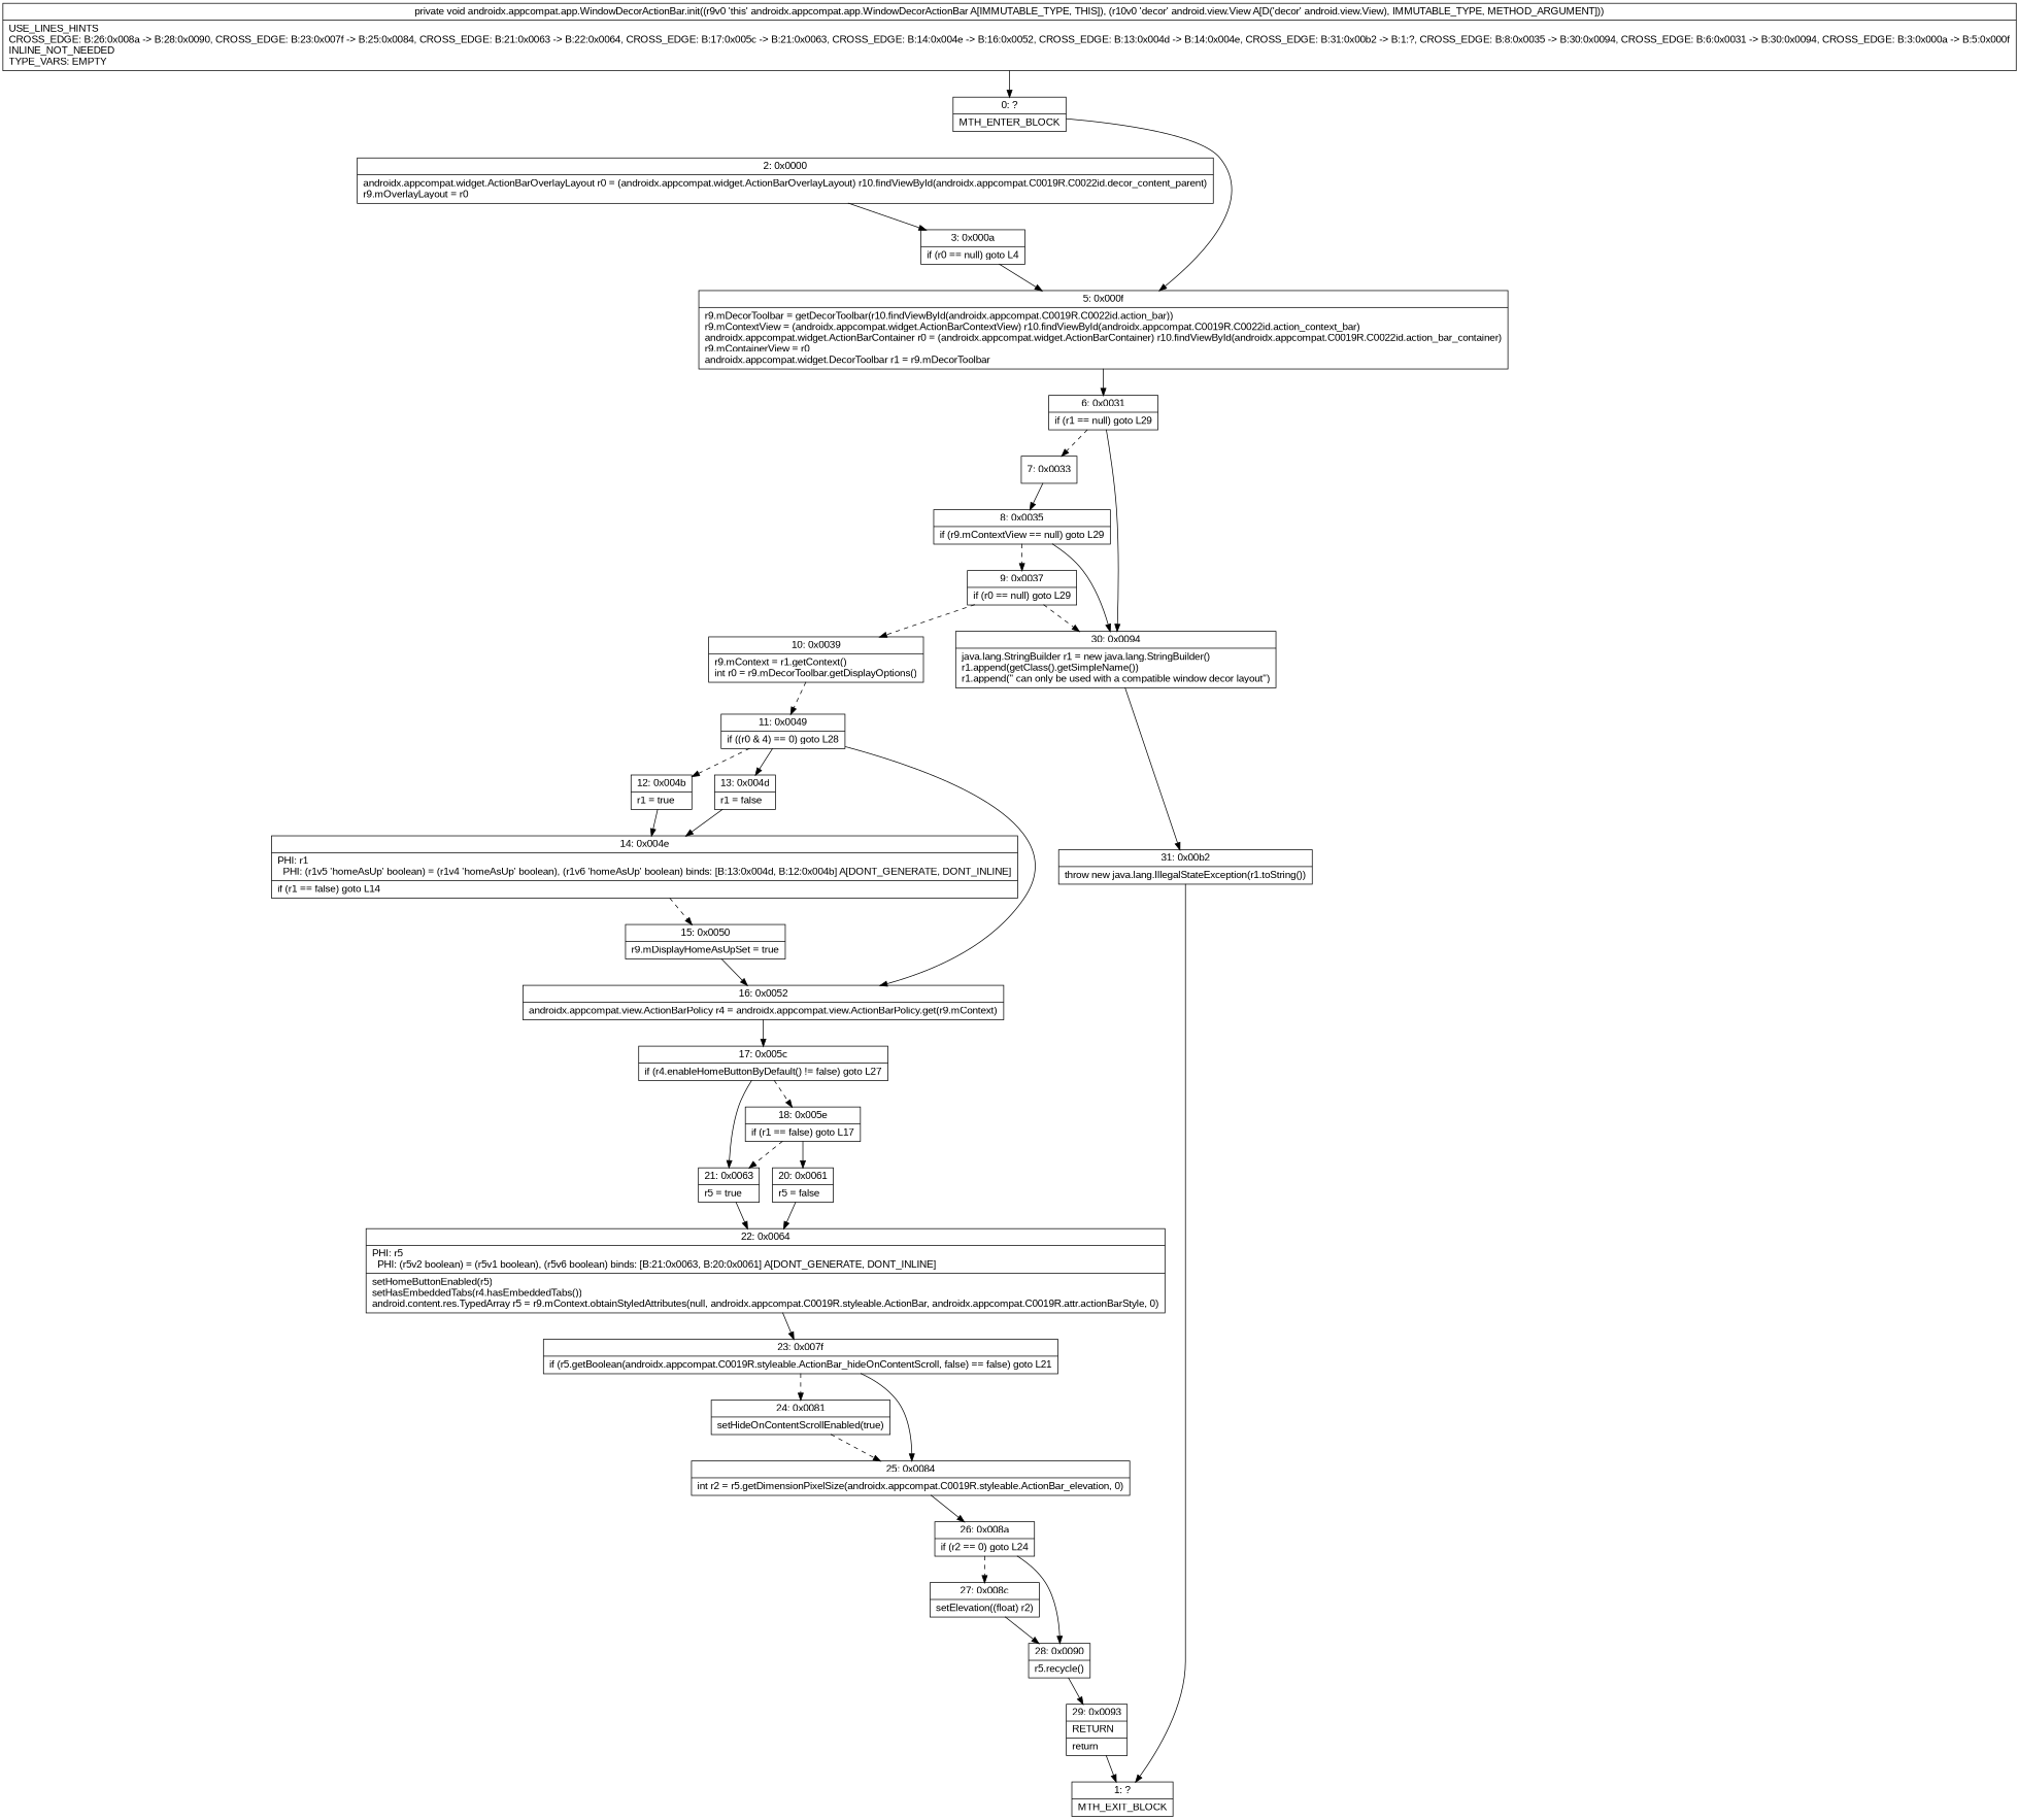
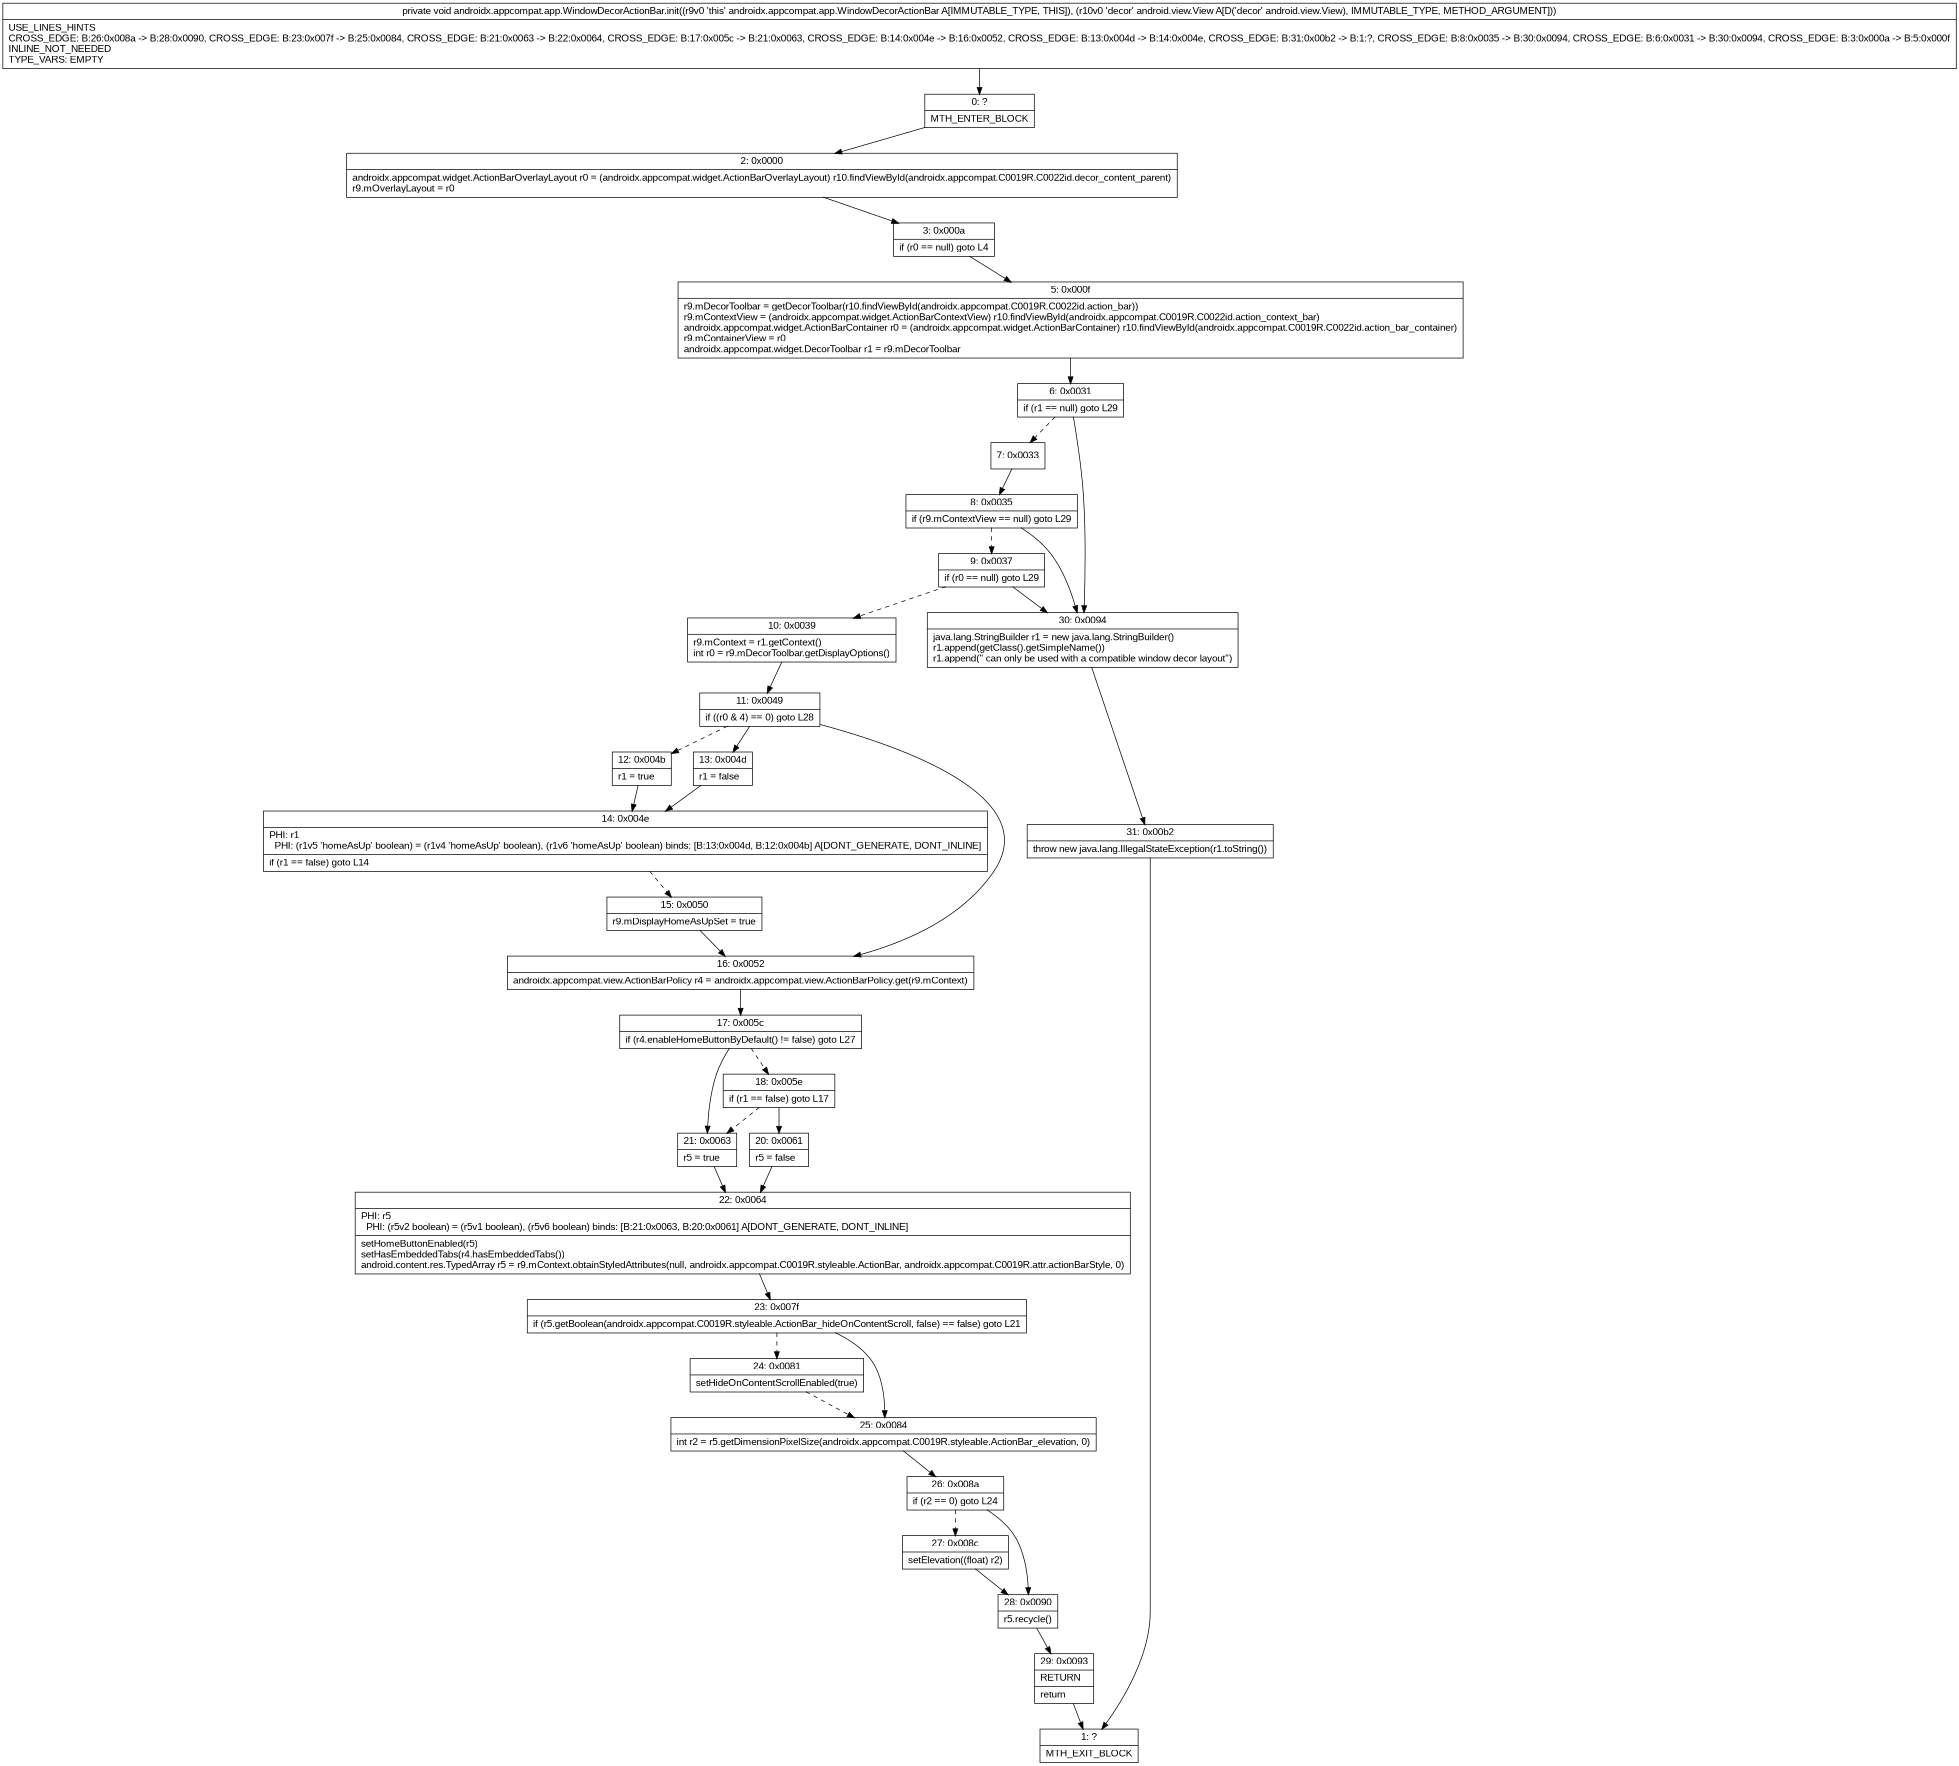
  digraph {
    fontname="Liberation Sans"
    node [fontname="Liberation Sans" shape=record]
    edge [fontname="Liberation Sans"]
    n1 [label="{0\:\ ?|MTH_ENTER_BLOCK\l}"]
    n2 [label="{2\:\ 0x0000|androidx.appcompat.widget.ActionBarOverlayLayout r0 = (androidx.appcompat.widget.ActionBarOverlayLayout) r10.findViewById(androidx.appcompat.C0019R.C0022id.decor_content_parent)\lr9.mOverlayLayout = r0\l}"]
    n3 [label="{3\:\ 0x000a|if (r0 == null) goto L4\l}"]
    n4 [label="{5\:\ 0x000f|r9.mDecorToolbar = getDecorToolbar(r10.findViewById(androidx.appcompat.C0019R.C0022id.action_bar))\lr9.mContextView = (androidx.appcompat.widget.ActionBarContextView) r10.findViewById(androidx.appcompat.C0019R.C0022id.action_context_bar)\landroidx.appcompat.widget.ActionBarContainer r0 = (androidx.appcompat.widget.ActionBarContainer) r10.findViewById(androidx.appcompat.C0019R.C0022id.action_bar_container)\lr9.mContainerView = r0\landroidx.appcompat.widget.DecorToolbar r1 = r9.mDecorToolbar\l}"]
    n5 [label="{6\:\ 0x0031|if (r1 == null) goto L29\l}"]
    n6 [label="{7\:\ 0x0033}"]
    n7 [label="{30\:\ 0x0094|java.lang.StringBuilder r1 = new java.lang.StringBuilder()\lr1.append(getClass().getSimpleName())\lr1.append(\" can only be used with a compatible window decor layout\")\l}"]
    n8 [label="{8\:\ 0x0035|if (r9.mContextView == null) goto L29\l}"]
    n9 [label="{31\:\ 0x00b2|throw new java.lang.IllegalStateException(r1.toString())\l}"]
    n10 [label="{9\:\ 0x0037|if (r0 == null) goto L29\l}"]
    n11 [label="{10\:\ 0x0039|r9.mContext = r1.getContext()\lint r0 = r9.mDecorToolbar.getDisplayOptions()\l}"]
    n12 [label="{11\:\ 0x0049|if ((r0 & 4) == 0) goto L28\l}"]
    n13 [label="{12\:\ 0x004b|r1 = true\l}"]
    n14 [label="{13\:\ 0x004d|r1 = false\l}"]
    n15 [label="{16\:\ 0x0052|androidx.appcompat.view.ActionBarPolicy r4 = androidx.appcompat.view.ActionBarPolicy.get(r9.mContext)\l}"]
    n16 [label="{14\:\ 0x004e|PHI: r1 \l  PHI: (r1v5 'homeAsUp' boolean) = (r1v4 'homeAsUp' boolean), (r1v6 'homeAsUp' boolean) binds: [B:13:0x004d, B:12:0x004b] A[DONT_GENERATE, DONT_INLINE]\l|if (r1 == false) goto L14\l}"]
    n17 [label="{15\:\ 0x0050|r9.mDisplayHomeAsUpSet = true\l}"]
    n18 [label="{17\:\ 0x005c|if (r4.enableHomeButtonByDefault() != false) goto L27\l}"]
    n19 [label="{18\:\ 0x005e|if (r1 == false) goto L17\l}"]
    n20 [label="{21\:\ 0x0063|r5 = true\l}"]
    n21 [label="{20\:\ 0x0061|r5 = false\l}"]
    n22 [label="{22\:\ 0x0064|PHI: r5 \l  PHI: (r5v2 boolean) = (r5v1 boolean), (r5v6 boolean) binds: [B:21:0x0063, B:20:0x0061] A[DONT_GENERATE, DONT_INLINE]\l|setHomeButtonEnabled(r5)\lsetHasEmbeddedTabs(r4.hasEmbeddedTabs())\landroid.content.res.TypedArray r5 = r9.mContext.obtainStyledAttributes(null, androidx.appcompat.C0019R.styleable.ActionBar, androidx.appcompat.C0019R.attr.actionBarStyle, 0)\l}"]
    n23 [label="{23\:\ 0x007f|if (r5.getBoolean(androidx.appcompat.C0019R.styleable.ActionBar_hideOnContentScroll, false) == false) goto L21\l}"]
    n24 [label="{24\:\ 0x0081|setHideOnContentScrollEnabled(true)\l}"]
    n25 [label="{25\:\ 0x0084|int r2 = r5.getDimensionPixelSize(androidx.appcompat.C0019R.styleable.ActionBar_elevation, 0)\l}"]
    n26 [label="{26\:\ 0x008a|if (r2 == 0) goto L24\l}"]
    n27 [label="{27\:\ 0x008c|setElevation((float) r2)\l}"]
    n28 [label="{28\:\ 0x0090|r5.recycle()\l}"]
    n29 [label="{29\:\ 0x0093|RETURN\l|return\l}"]
    n30 [label="{1\:\ ?|MTH_EXIT_BLOCK\l}"]
    n31 [label="{private void androidx.appcompat.app.WindowDecorActionBar.init((r9v0 'this' androidx.appcompat.app.WindowDecorActionBar A[IMMUTABLE_TYPE, THIS]), (r10v0 'decor' android.view.View A[D('decor' android.view.View), IMMUTABLE_TYPE, METHOD_ARGUMENT]))  | USE_LINES_HINTS\lCROSS_EDGE: B:26:0x008a \-\> B:28:0x0090, CROSS_EDGE: B:23:0x007f \-\> B:25:0x0084, CROSS_EDGE: B:21:0x0063 \-\> B:22:0x0064, CROSS_EDGE: B:17:0x005c \-\> B:21:0x0063, CROSS_EDGE: B:14:0x004e \-\> B:16:0x0052, CROSS_EDGE: B:13:0x004d \-\> B:14:0x004e, CROSS_EDGE: B:31:0x00b2 \-\> B:1:?, CROSS_EDGE: B:8:0x0035 \-\> B:30:0x0094, CROSS_EDGE: B:6:0x0031 \-\> B:30:0x0094, CROSS_EDGE: B:3:0x000a \-\> B:5:0x000f\lINLINE_NOT_NEEDED\lTYPE_VARS: EMPTY\l}"]
-   n1 -> n4
+   n1 -> n2
    n2 -> n3
    n3 -> n4
    n4 -> n5
    n5 -> n6 [style=dashed]
    n5 -> n7
    n6 -> n8
    n7 -> n9
    n8 -> n7
    n8 -> n10 [style=dashed]
    n9 -> n30
-   n10 -> n7 [style=dashed]
+   n10 -> n7
    n10 -> n11 [style=dashed]
-   n11 -> n12 [style=dashed]
+   n11 -> n12
    n12 -> n13 [style=dashed]
    n12 -> n14
    n12 -> n15
    n13 -> n16
    n14 -> n16
    n15 -> n18
    n16 -> n17 [style=dashed]
    n17 -> n15
    n18 -> n19 [style=dashed]
    n18 -> n20
    n19 -> n20 [style=dashed]
    n19 -> n21
    n20 -> n22
    n21 -> n22
    n22 -> n23
    n23 -> n24 [style=dashed]
    n23 -> n25
    n24 -> n25 [style=dashed]
    n25 -> n26
    n26 -> n27 [style=dashed]
    n26 -> n28
    n27 -> n28
    n28 -> n29
    n29 -> n30
    n31 -> n1
  }
